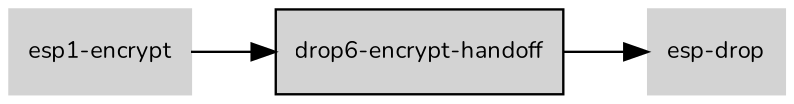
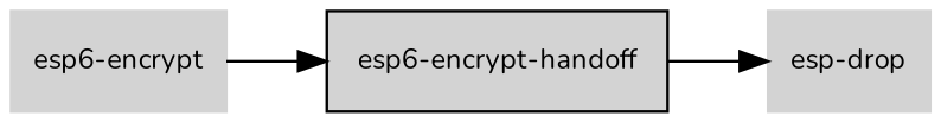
  digraph {
    fontname=Nunito
    rankdir=LR
    node [color=lightgray fillcolor=lightgray fontcolor=black fontname=Nunito fontsize=10 shape=box style=filled]
    edge [fontname=Nunito fontsize=8]
-   "esp6-encrypt-handoff" [color=black label="drop6-encrypt-handoff"]
+   "esp6-encrypt-handoff" [color=black]
    n2 [label="esp-drop"]
-   "esp6-encrypt" [label="esp1-encrypt"]
+   "esp6-encrypt"
    "esp6-encrypt-handoff" -> n2
    "esp6-encrypt" -> "esp6-encrypt-handoff"
  }
